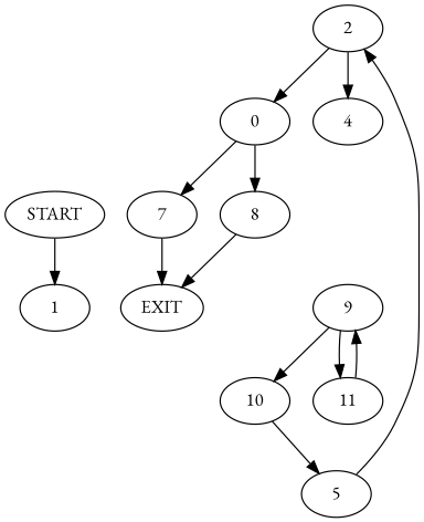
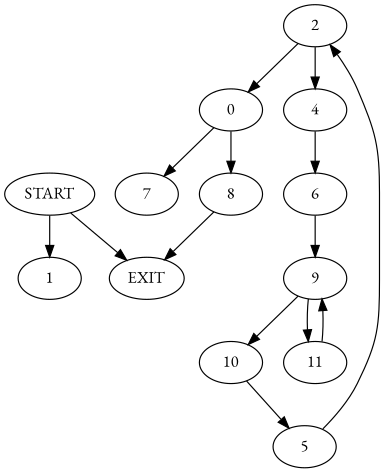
  digraph {
    fontname="EB Garamond"
    node [fontname="EB Garamond"]
    edge [fontname="EB Garamond"]
    n1 [label=START]
    1
    n3 [label=EXIT]
    n4 [label=0]
    2
    4
    7
    8
+   6
    5
    9
    10
    11
    n1 -> 1
    n4 -> 7
    n4 -> 8
    2 -> n4
    2 -> 4
-   7 -> n3
+   4 -> 6
+   n1 -> n3
    8 -> n3
+   6 -> 9
    5 -> 2
    9 -> 10
    9 -> 11
    10 -> 5
    11 -> 9
  }
